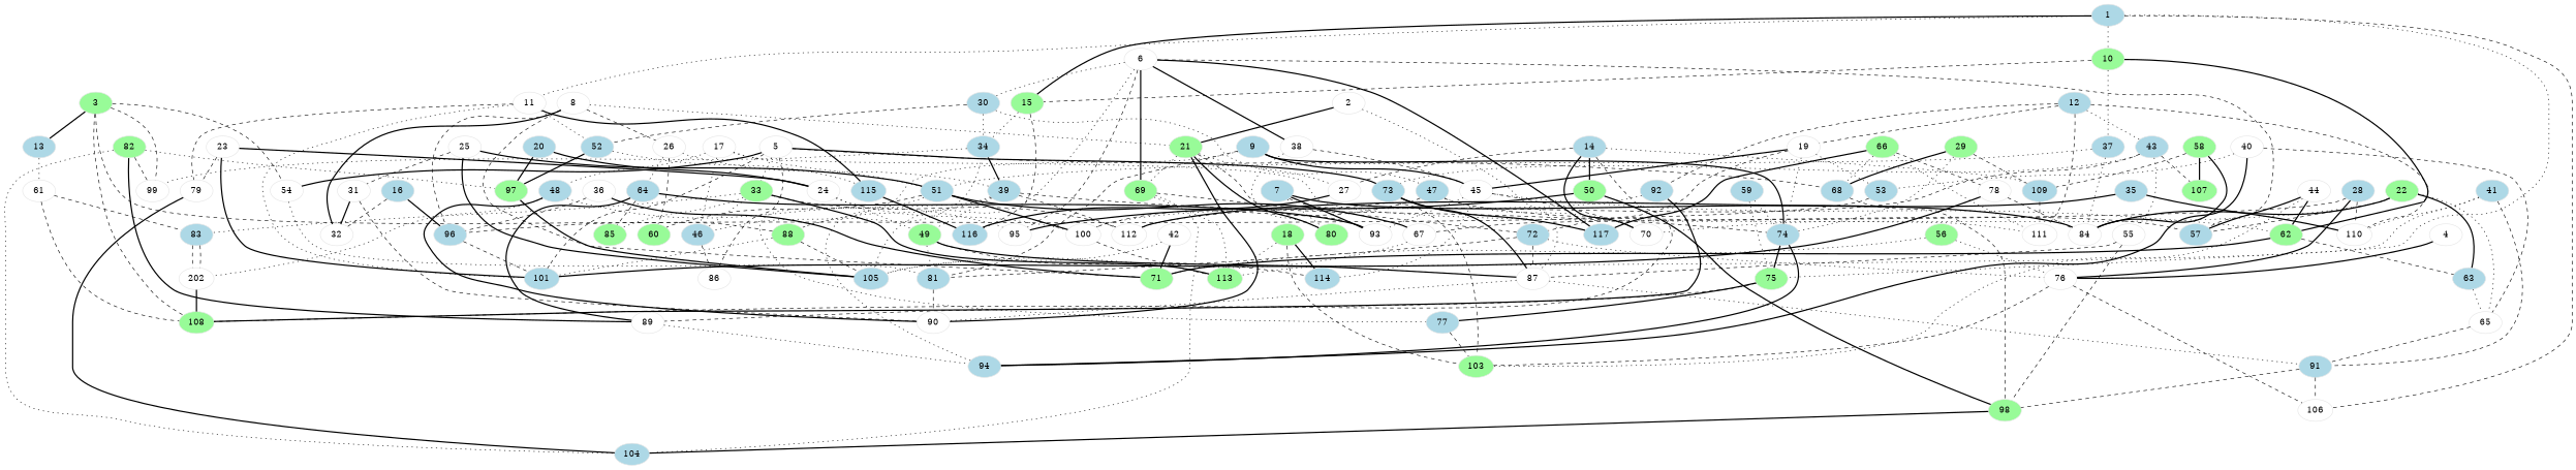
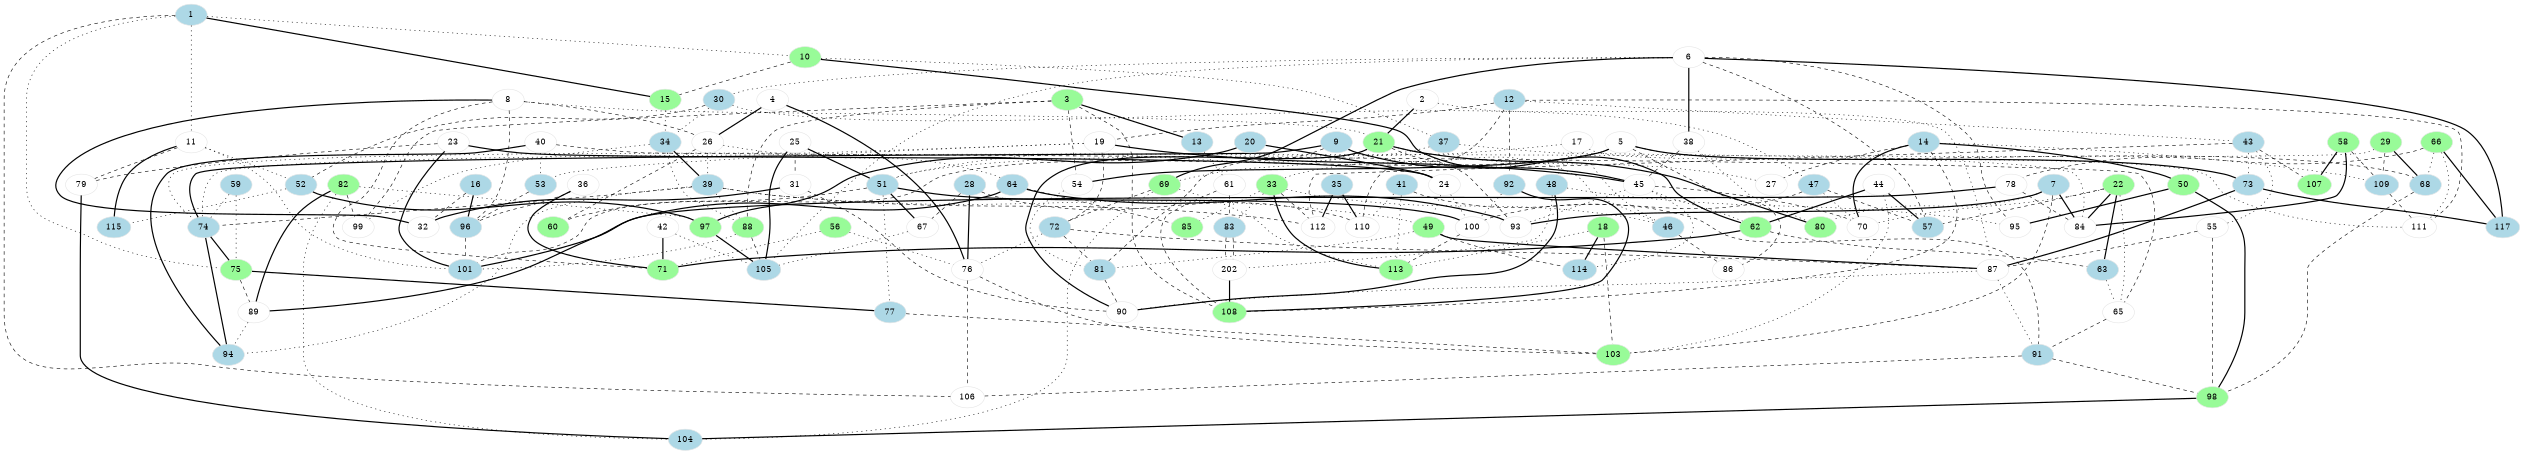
  graph {
    node [color=gray90 fillcolor=lightblue style=filled]
    edge [style=dashed]
    10 [fillcolor=palegreen]
    1
    11 [fillcolor=white]
    15 [fillcolor=palegreen]
    75 [fillcolor=palegreen]
    106 [fillcolor=white]
    37
    62 [fillcolor=palegreen]
    101
    52
    79 [fillcolor=white]
    115
    34
-   116
    77
    89 [fillcolor=white]
    2 [fillcolor=white]
    21 [fillcolor=palegreen]
    87 [fillcolor=white]
    90 [fillcolor=white]
    69 [fillcolor=palegreen]
    80 [fillcolor=palegreen]
    93 [fillcolor=white]
    27 [fillcolor=white]
    91
    3 [fillcolor=palegreen]
    13
    54 [fillcolor=white]
    88 [fillcolor=palegreen]
    99 [fillcolor=white]
    108 [fillcolor=palegreen]
    61 [fillcolor=white]
    81
    105
    4 [fillcolor=white]
    26 [fillcolor=white]
    76 [fillcolor=white]
    39
    60 [fillcolor=palegreen]
    64
    103 [fillcolor=palegreen]
    5 [fillcolor=white]
    33 [fillcolor=palegreen]
    68
    73
    86 [fillcolor=white]
    46
    113 [fillcolor=palegreen]
    83
    85 [fillcolor=palegreen]
    112 [fillcolor=white]
    98 [fillcolor=palegreen]
    117
    6 [fillcolor=white]
    30
    38 [fillcolor=white]
    57
    95 [fillcolor=white]
    47
    45 [fillcolor=white]
    72
    104
    7
    84 [fillcolor=white]
    8 [fillcolor=white]
    32 [fillcolor=white]
    71 [fillcolor=palegreen]
    96
    9
    74
    70 [fillcolor=white]
    114
    94
    51
    63
    97 [fillcolor=palegreen]
    19 [fillcolor=white]
    12
    43
    92
    110 [fillcolor=white]
    111 [fillcolor=white]
    53
    55 [fillcolor=white]
    107 [fillcolor=palegreen]
    100 [fillcolor=white]
    14
    50 [fillcolor=palegreen]
    109
    16
    17 [fillcolor=white]
    48
    n93 [fillcolor=white label=202]
    67 [fillcolor=white]
    18 [fillcolor=palegreen]
    24 [fillcolor=white]
    20
    49 [fillcolor=palegreen]
    22 [fillcolor=palegreen]
    65 [fillcolor=white]
    23 [fillcolor=white]
    25 [fillcolor=white]
    31 [fillcolor=white]
    28
    29 [fillcolor=palegreen]
    35
    36 [fillcolor=white]
    40 [fillcolor=white]
    41
    42 [fillcolor=white]
    44 [fillcolor=white]
    56 [fillcolor=palegreen]
    58 [fillcolor=palegreen]
    59
    66 [fillcolor=palegreen]
    78 [fillcolor=white]
    82 [fillcolor=palegreen]
    10 -- 15
    10 -- 37 [style=dotted]
    10 -- 62 [style=bold]
    1 -- 10 [style=dotted]
    1 -- 11 [style=dotted]
    1 -- 15 [style=bold]
    1 -- 75 [style=dotted]
    1 -- 106
    11 -- 101 [style=dotted]
    11 -- 52 [style=dotted]
    11 -- 79
    11 -- 115 [style=bold]
    15 -- 34 [style=dotted]
-   15 -- 116
    75 -- 77 [style=bold]
    75 -- 89
    37 -- 84 [style=dotted]
    37 -- 51 [style=dotted]
    62 -- 71 [style=bold]
    62 -- 63
    52 -- 115 [style=dotted]
    52 -- 97 [style=bold]
    79 -- 104 [style=bold]
-   115 -- 116 [style=bold]
    34 -- 88 [style=dotted]
    34 -- 99 [style=dotted]
    34 -- 39 [style=bold]
    77 -- 103
    89 -- 94 [style=dotted]
    2 -- 21 [style=bold]
    2 -- 87 [style=dotted]
    21 -- 90 [style=bold]
    21 -- 69 [style=dotted]
    21 -- 80 [style=bold]
    21 -- 93
    21 -- 27 [style=dotted]
    87 -- 90 [style=dotted]
    87 -- 91 [style=dotted]
    69 -- 113 [style=dotted]
    69 -- 72
    69 -- 104 [style=dotted]
-   27 -- 116 [style=bold]
    91 -- 106
    91 -- 98
    3 -- 13 [style=bold]
    3 -- 54
    3 -- 88
    3 -- 99
    3 -- 108
    13 -- 61 [style=dotted]
    54 -- 81 [style=dotted]
    88 -- 101 [style=dotted]
    88 -- 105
    61 -- 108
    61 -- 83
    81 -- 90
+   4 -- 26 [style=bold]
    4 -- 76 [style=bold]
    26 -- 39 [style=dotted]
    26 -- 60
    26 -- 64 [style=dotted]
    76 -- 106
    76 -- 103
    39 -- 88 [style=dotted]
    39 -- 112
    39 -- 74
    39 -- 94 [style=dotted]
    39 -- 49 [style=dotted]
    64 -- 89 [style=bold]
    64 -- 93 [style=bold]
    64 -- 85
    5 -- 101
    5 -- 54 [style=bold]
    5 -- 33 [style=dotted]
    5 -- 68
    5 -- 73 [style=bold]
    5 -- 86
    33 -- 46 [style=dotted]
    33 -- 113 [style=bold]
    33 -- 83 [style=dotted]
    33 -- 85 [style=dotted]
    33 -- 112
    68 -- 98
    73 -- 87 [style=bold]
    73 -- 117 [style=bold]
    46 -- 86
    83 -- n93
    83 -- n93
    98 -- 104 [style=bold]
    6 -- 69 [style=bold]
    6 -- 105 [style=dotted]
    6 -- 117 [style=bold]
    6 -- 30 [style=dotted]
    6 -- 38 [style=bold]
    6 -- 57
    6 -- 95
    30 -- 52
    30 -- 34 [style=dotted]
    30 -- 47 [style=dotted]
    38 -- 80 [style=dotted]
    38 -- 45
    47 -- 57
    47 -- 70 [style=dotted]
    47 -- 100
    45 -- 62 [style=dotted]
    45 -- 93 [style=dotted]
    45 -- 70
    45 -- 114 [style=dotted]
    72 -- 87
    72 -- 81
    72 -- 76 [style=dotted]
    7 -- 80 [style=dotted]
    7 -- 93 [style=bold]
    7 -- 103
    7 -- 84 [style=bold]
    8 -- 21 [style=dotted]
    8 -- 26
    8 -- 32 [style=bold]
    8 -- 71
    8 -- 96
    96 -- 101
    9 -- 81
    9 -- 46 [style=dotted]
    9 -- 45 [style=bold]
    9 -- 74 [style=bold]
    74 -- 75 [style=bold]
    74 -- 94 [style=bold]
    51 -- 77 [style=dotted]
    51 -- 60
    51 -- 100 [style=bold]
    51 -- 67 [style=bold]
    63 -- 65 [style=dotted]
    97 -- 105 [style=bold]
    19 -- 45 [style=bold]
    19 -- 72
    19 -- 74 [style=dotted]
    19 -- 53 [style=dotted]
    12 -- 19
    12 -- 43 [style=dotted]
    12 -- 92
    12 -- 110
    12 -- 111
    43 -- 73 [style=dotted]
    43 -- 112
    43 -- 55 [style=dotted]
    43 -- 107
    92 -- 108 [style=bold]
    92 -- 100 [style=dotted]
    53 -- 96
    55 -- 87
    55 -- 98
    100 -- 113
    14 -- 27
    14 -- 108
    14 -- 70 [style=bold]
    14 -- 50 [style=bold]
    14 -- 109 [style=dotted]
    50 -- 98 [style=bold]
    50 -- 95 [style=bold]
    109 -- 111
    16 -- 32
    16 -- 96 [style=bold]
    17 -- 46 [style=dotted]
    17 -- 51 [style=dotted]
    17 -- 111 [style=dotted]
    17 -- 48 [style=dotted]
    48 -- 90 [style=bold]
    48 -- 95 [style=dotted]
    48 -- n93 [style=dotted]
    n93 -- 108 [style=bold]
    67 -- 105 [style=dotted]
    18 -- 103
    18 -- 113 [style=dotted]
    18 -- 114 [style=bold]
    24 -- 100 [style=dotted]
    24 -- 49 [style=dotted]
    20 -- 97 [style=bold]
    20 -- 24 [style=bold]
    49 -- 87 [style=bold]
    49 -- 81 [style=dotted]
    49 -- 114
    22 -- 57
    22 -- 84 [style=bold]
    22 -- 70 [style=dotted]
    22 -- 63 [style=bold]
    22 -- 65 [style=dotted]
    65 -- 91
    23 -- 101 [style=bold]
    23 -- 79
    23 -- 24 [style=bold]
    25 -- 105 [style=bold]
    25 -- 51 [style=bold]
    25 -- 31
    31 -- 90
    31 -- 32 [style=bold]
    28 -- 76 [style=bold]
    28 -- 110
    28 -- 67
    29 -- 68 [style=bold]
    29 -- 74 [style=dotted]
    29 -- 109
    35 -- 112 [style=bold]
    35 -- 110 [style=bold]
    36 -- 71 [style=bold]
    36 -- 96
    40 -- 94 [style=bold]
    40 -- 53 [style=dotted]
    40 -- 65
    41 -- 91
    41 -- 113 [style=dotted]
    41 -- 110 [style=dotted]
    42 -- 105 [style=dotted]
    42 -- 71 [style=bold]
    44 -- 62 [style=bold]
    44 -- 103 [style=dotted]
    44 -- 57 [style=bold]
    56 -- 76 [style=dotted]
    56 -- 71 [style=dotted]
    58 -- 84 [style=bold]
    58 -- 107 [style=bold]
    58 -- 109
    59 -- 75 [style=dotted]
    59 -- 74 [style=dotted]
    66 -- 68 [style=dotted]
    66 -- 117 [style=bold]
    66 -- 111 [style=dotted]
    66 -- 78
    78 -- 101 [style=bold]
    78 -- 84
    82 -- 89 [style=bold]
    82 -- 99
    82 -- 104 [style=dotted]
    82 -- 97 [style=dotted]
  }
